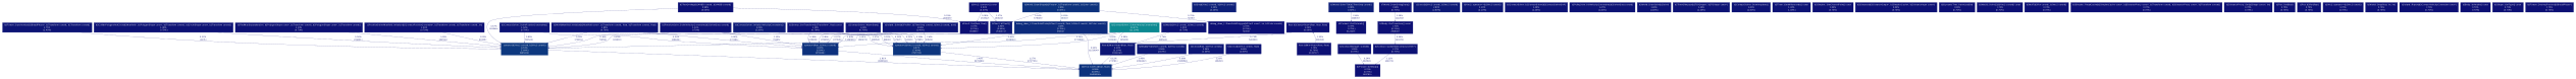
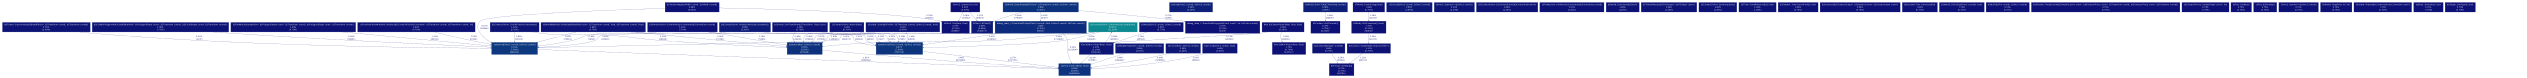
  digraph {
    fontname=Arial
    nodesep=0.125
    ranksep=0.25
    node [color="#0d1074" fontcolor="#ffffff" fontname=Arial fontsize=10.00 shape=box style=filled]
    edge [arrowsize=0.35 color="#0d0e73" fontcolor="#0d0e73" fontname=Arial fontsize=10.00 labeldistance=0.50 penwidth=0.50]
    n1 [color="#0c8991" height=0 label="b2ContactSolver::SolveVelocityConstraints()\n23.37%\n(11.19%)" width=0]
    n2 [color="#0d387f" height=0 label="operator-(b2Vec2 const&, b2Vec2 const&)\n9.51%\n(7.69%)\n3985604×" width=0]
    n3 [color="#0d357e" height=0 label="operator+(b2Vec2 const&, b2Vec2 const&)\n8.97%\n(7.69%)\n2797706×" width=0]
    n4 [color="#0d317d" height=0 label="operator*(float, b2Vec2 const&)\n8.00%\n(5.59%)\n5278689×" width=0]
    n5 [color="#0d1675" height=0 label="float b2Max<float>(float, float)\n2.10%\n(2.10%)\n1551312×" width=0]
    n6 [color="#0d337e" height=0 label="b2Vec2::b2Vec2(float, float)\n8.39%\n(8.39%)\n18428298×" width=0]
    n7 [color="#0d327d" height=0 label="b2World::DrawShape(b2Fixture*, b2Transform const&, b2Color const&)\n8.19%\n(0.00%)" width=0]
    n8 [color="#0d2b7c" height=0 label="debug_draw_t::DrawSolidCircle(b2Vec2 const&, float, b2Vec2 const&, b2Color const&)\n6.83%\n(0.70%)\n36003×" width=0]
    n9 [color="#0d1976" height=0 label="b2Vec2::b2Vec2()\n2.80%\n(2.80%)\n2510071×" width=0]
    n10 [height=0 label="debug_draw_t::DrawSolidPolygon(b2Vec2 const*, int, b2Color const&)\n0.70%\n(0.70%)\n72006×" width=0]
    n11 [color="#0d1f78" height=0 label="b2Dot(b2Vec2 const&, b2Vec2 const&)\n4.20%\n(4.20%)" width=0]
    n12 [color="#0d1e78" height=0 label="b2World::SolveTOI(b2TimeStep const&)\n4.08%\n(3.50%)" width=0]
    n13 [height=0 label="b2Contact::GetFixtureA()\n0.70%\n(0.70%)\n312426×" width=0]
    n14 [height=0 label="b2Fixture::GetBody()\n0.70%\n(0.70%)\n881782×" width=0]
    n15 [color="#0d1b77" height=0 label="b2ContactSolver::InitializeVelocityConstraints()\n3.29%\n(2.10%)" width=0]
    n16 [color="#0d1976" height=0 label="b2Cross(b2Vec2 const&, b2Vec2 const&)\n2.80%\n(2.80%)" width=0]
    n17 [color="#0d1876" height=0 label="b2Mul(b2Transform const&, b2Vec2 const&)\n2.58%\n(2.10%)" width=0]
    n18 [color="#0d1776" height=0 label="b2Cross(float, b2Vec2 const&)\n2.36%\n(1.40%)" width=0]
    n19 [color="#0d1675" height=0 label="b2Vec2::operator+=(b2Vec2 const&)\n2.10%\n(2.10%)" width=0]
    n20 [color="#0d1575" height=0 label="b2Island::Solve(b2Profile*, b2TimeStep const&, b2Vec2 const&, bool)\n1.92%\n(1.40%)" width=0]
    n21 [color="#0d1475" height=0 label="b2WorldManifold::Initialize(b2Manifold const*, b2Transform const&, float, b2Transform const&, float)\n1.80%\n(0.70%)" width=0]
    n22 [color="#0d1475" height=0 label="b2Cross(b2Vec2 const&, float)\n1.66%\n(1.40%)" width=0]
    n23 [color="#0d1475" height=0 label="b2ContactSolver::SolvePositionConstraints()\n1.62%\n(0.70%)" width=0]
    n24 [color="#0d1375" height=0 label="b2Max(b2Vec2 const&, b2Vec2 const&)\n1.56%\n(0.70%)" width=0]
    n25 [color="#0d1375" height=0 label="b2ContactSolver::b2ContactSolver(b2ContactSolverDef*)\n1.49%\n(1.40%)" width=0]
    n26 [color="#0d1375" height=0 label="b2PulleyJoint::InitVelocityConstraints(b2SolverData const&)\n1.47%\n(1.40%)" width=0]
    n27 [color="#0d1375" height=0 label="b2World::DrawJoint(b2Joint*)\n1.46%\n(1.40%)" width=0]
    n28 [color="#0d1375" height=0 label="b2TimeOfImpact(b2TOIOutput*, b2TOIInput const*)\n1.43%\n(1.40%)" width=0]
    n29 [color="#0d1475" height=0 label="b2Fixture::Synchronize(b2BroadPhase*, b2Transform const&, b2Transform const&)\n1.75%\n(1.40%)" width=0]
    n30 [color="#0d1375" height=0 label="b2ContactSolver::StoreImpulses()\n1.40%\n(1.40%)" width=0]
    n31 [color="#0d1375" height=0 label="b2Timer::GetMilliseconds() const\n1.40%\n(1.40%)" width=0]
    n32 [color="#0d1275" height=0 label="b2CollidePolygonAndCircle(b2Manifold*, b2PolygonShape const*, b2Transform const&, b2CircleShape const*, b2Transform const&)\n1.38%\n(0.70%)" width=0]
    n33 [color="#0d1274" height=0 label="b2ContactManager::Collide()\n1.28%\n(0.70%)" width=0]
    n34 [color="#0d1274" height=0 label="b2ContactSolver::WarmStart()\n1.23%\n(0.70%)" width=0]
    n35 [color="#0d1274" height=0 label="b2Contact::Update(b2ContactListener*)\n1.17%\n(0.70%)" width=0]
    n36 [height=0 label="b2Body::GetTransform() const\n0.70%\n(0.70%)\n281838×" width=0]
    n37 [color="#0d1174" height=0 label="b2RevoluteJoint::SolveVelocityConstraints(b2SolverData const&)\n1.14%\n(0.70%)" width=0]
    n38 [color="#0d1174" height=0 label="b2FindMaxSeparation(int*, b2PolygonShape const*, b2Transform const&, b2PolygonShape const*, b2Transform const&)\n1.10%\n(0.70%)" width=0]
    n39 [color="#0d1174" height=0 label="b2Sweep::GetTransform(b2Transform*, float) const\n1.10%\n(0.70%)" width=0]
    n40 [color="#0d1174" height=0 label="b2PositionSolverManifold::Initialize(b2ContactPositionConstraint*, b2Transform const&, b2Transform const&, int)\n1.04%\n(0.70%)" width=0]
    n41 [color="#0d1174" height=0 label="float b2Clamp<float>(float, float, float)\n1.03%\n(0.00%)" width=0]
    n42 [height=0 label="float b2Min<float>(float, float)\n0.70%\n(0.70%)\n1135717×" width=0]
    n43 [color="#0d1174" height=0 label="b2TestOverlap(b2AABB const&, b2AABB const&)\n0.98%\n(0.00%)" width=0]
    n44 [height=0 label="b2Vec2::Set(float, float)\n0.70%\n(0.70%)\n304656×" width=0]
    n45 [color="#0d1174" height=0 label="b7World::DrawDebugData()\n0.98%\n(0.70%)" width=0]
    n46 [height=0 label="b2Simplex::GetClosestPoint() const\n0.84%\n(0.70%)" width=0]
    n47 [height=0 label="b2Distance(b2DistanceOutput*, b2SimplexCache*, b2DistanceInput const*)\n0.82%\n(0.70%)" width=0]
    n48 [height=0 label="b2DynamicTree::InsertLeaf(int)\n0.82%\n(0.70%)" width=0]
    n49 [height=0 label="b2Mat33::Solve22(b2Vec2 const&) const\n0.74%\n(0.70%)" width=0]
    n50 [height=0 label="b2MulT(b2Rot const&, b2Vec2 const&)\n0.74%\n(0.70%)" width=0]
    n51 [height=0 label="b2Simplex::ReadCache(b2SimplexCache const*, b2DistanceProxy const*, b2Transform const&, b2DistanceProxy const*, b2Transform const&)\n0.72%\n(0.70%)" width=0]
    n52 [height=0 label="b2DistanceProxy::Set(b2Shape const*, int)\n0.70%\n(0.70%)" width=0]
    n53 [height=0 label="b2Rot::Set(float)\n0.70%\n(0.70%)" width=0]
    n54 [height=0 label="b2Rot::b2Rot(float)\n0.70%\n(0.70%)" width=0]
    n55 [height=0 label="b2Vec2::operator-=(b2Vec2 const&)\n0.70%\n(0.70%)" width=0]
    n56 [height=0 label="b2World::Step(float, int, int)\n0.70%\n(0.70%)" width=0]
    n57 [height=0 label="b2Island::Report(b2ContactVelocityConstraint const*)\n0.70%\n(0.70%)" width=0]
    n58 [height=0 label="b2Body::IsAwake() const\n0.70%\n(0.70%)" width=0]
    n59 [height=0 label="b2Shape::GetType() const\n0.70%\n(0.70%)" width=0]
    n60 [color="#0d0f73" height=0 label="b2Vec2::operator-() const\n0.53%\n(0.00%)" width=0]
-   n61 [height=0 label="b2Fixture::DestroyProxies(b2BroadPhase*)\n0.70%\n(0.70%)" width=0]
    n1 -> n2 [color="#0d2078" fontcolor="#0d2078" label="4.41%\n1849472×"]
    n1 -> n3 [color="#0d1a77" fontcolor="#0d1a77" label="3.02%\n942448×"]
    n1 -> n4 [color="#0d1f78" fontcolor="#0d1f78" label="4.14%\n2732880×"]
-   n1 -> n5 [color="#0d0f74" fontcolor="#0d0f74" label="0.59%\n435800×"]
+   n5 -> n1 [color="#0d0f74" fontcolor="#0d0f74" label="0.59%\n435800×"]
    n2 -> n6 [color="#0d1475" fontcolor="#0d1475" label="1.81%\n3985604×"]
    n3 -> n6 [color="#0d1274" fontcolor="#0d1274" label="1.27%\n2797706×"]
    n4 -> n6 [color="#0d1776" fontcolor="#0d1776" label="2.40%\n5278689×"]
    n5 -> n6 [color="#0d0d73" fontcolor="#0d0d73" label="0.12%\n272781×"]
    n7 -> n8 [color="#0d2b7c" fontcolor="#0d2b7c" label="6.83%\n36003×"]
    n7 -> n9 [color="#0d0f74" fontcolor="#0d0f74" label="0.64%\n576048×"]
    n7 -> n10 [color="#0d1074" fontcolor="#0d1074" label="0.70%\n72006×"]
    n8 -> n3 [color="#0d1d78" fontcolor="#0d1d78" label="3.81%\n1188099×"]
    n8 -> n4 [color="#0d1475" fontcolor="#0d1475" label="1.80%\n1188099×"]
    n8 -> n6 [color="#0d0f73" fontcolor="#0d0f73" label="0.52%\n1152096×"]
    n12 -> n13 [label="0.34%\n153606×"]
    n15 -> n2 [color="#0d1074" fontcolor="#0d1074" label="0.81%\n341610×"]
    n15 -> n3 [label="0.18%\n57427×"]
    n17 -> n6 [color="#0d0f73" fontcolor="#0d0f73" label="0.48%\n1059132×"]
    n18 -> n6 [color="#0d1174" fontcolor="#0d1174" label="0.96%\n2105858×"]
    n20 -> n3 [color="#0d0d73" fontcolor="#0d0d73" label="0.14%\n44569×"]
    n20 -> n4 [label="0.37%\n247029×"]
    n21 -> n2 [label="0.41%\n172281×"]
    n21 -> n3 [label="0.37%\n114854×"]
    n21 -> n4 [label="0.26%\n172281×"]
    n22 -> n6 [label="0.26%\n580232×"]
    n23 -> n2 [color="#0d0f74" fontcolor="#0d0f74" label="0.60%\n251524×"]
    n23 -> n4 [label="0.29%\n188643×"]
    n24 -> n5 [color="#0d1074" fontcolor="#0d1074" label="0.74%\n545562×"]
    n29 -> n2 [color="#0d0d73" fontcolor="#0d0d73" label="0.12%\n51171×"]
    n32 -> n2 [color="#0d0f73" fontcolor="#0d0f73" label="0.56%\n233451×"]
    n33 -> n14 [label="0.24%\n302650×"]
    n34 -> n3 [label="0.18%\n57365×"]
    n34 -> n4 [label="0.35%\n229460×"]
    n35 -> n14 [color="#0d0d73" fontcolor="#0d0d73" label="0.11%\n144372×"]
    n36 -> n35 [label="0.36%\n144372×"]
    n37 -> n2 [label="0.19%\n79296×"]
    n37 -> n3 [color="#0d0d73" fontcolor="#0d0d73" label="0.13%\n39648×"]
    n37 -> n4 [color="#0d0d73" fontcolor="#0d0d73" label="0.12%\n79296×"]
    n38 -> n2 [label="0.41%\n169796×"]
    n39 -> n3 [label="0.21%\n64218×"]
    n39 -> n4 [label="0.19%\n128436×"]
    n40 -> n2 [label="0.22%\n90155×"]
    n41 -> n5 [color="#0d1074" fontcolor="#0d1074" label="0.71%\n522458×"]
-   n42 -> n41 [label="0.32%\n522458×"]
+   n41 -> n42 [label="0.32%\n522458×"]
    n43 -> n2 [color="#0d1074" fontcolor="#0d1074" label="0.67%\n281048×"]
    n43 -> n44 [label="0.31%\n281048×"]
    n45 -> n36 [label="0.28%\n111282×"]
    n60 -> n9 [color="#0d0d73" fontcolor="#0d0d73" label="0.17%\n154922×"]
    n60 -> n44 [label="0.36%\n154922×"]
  }
